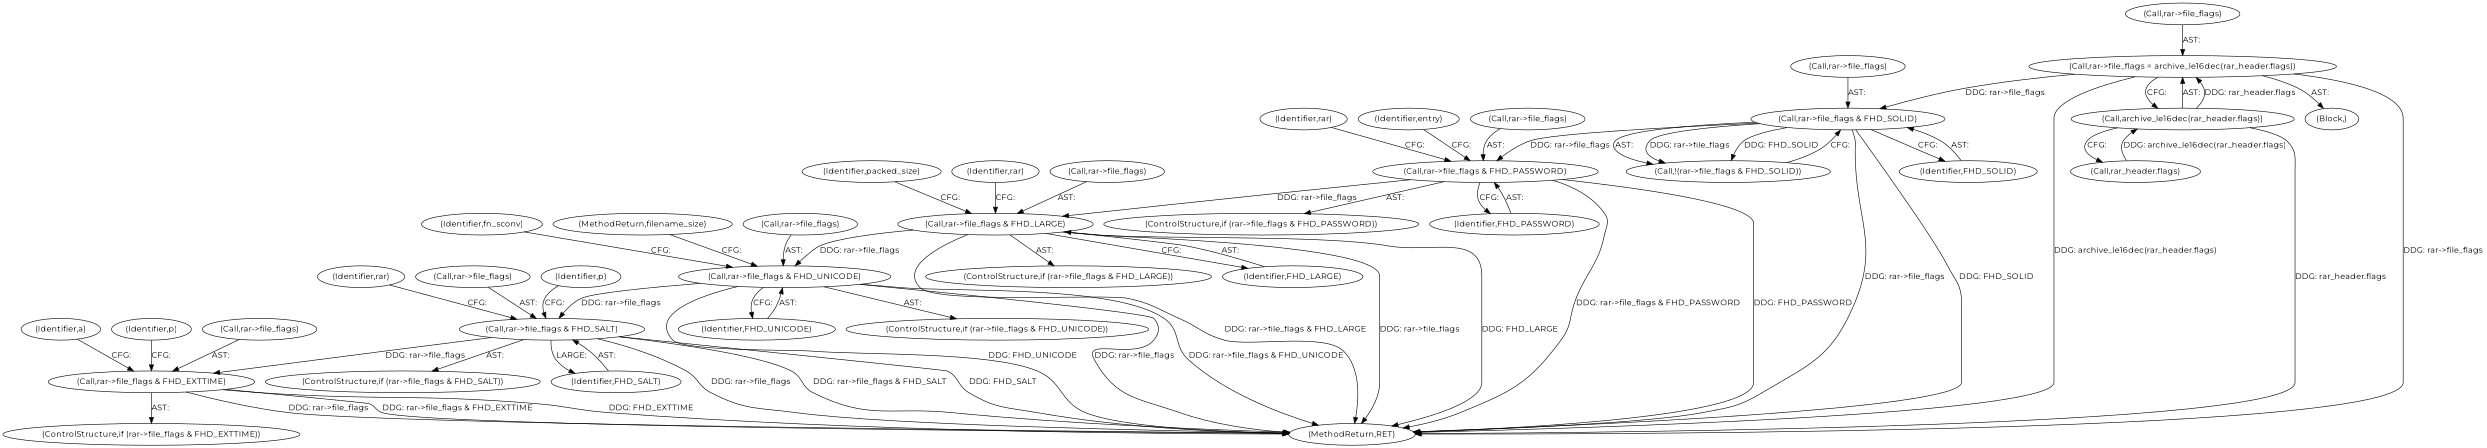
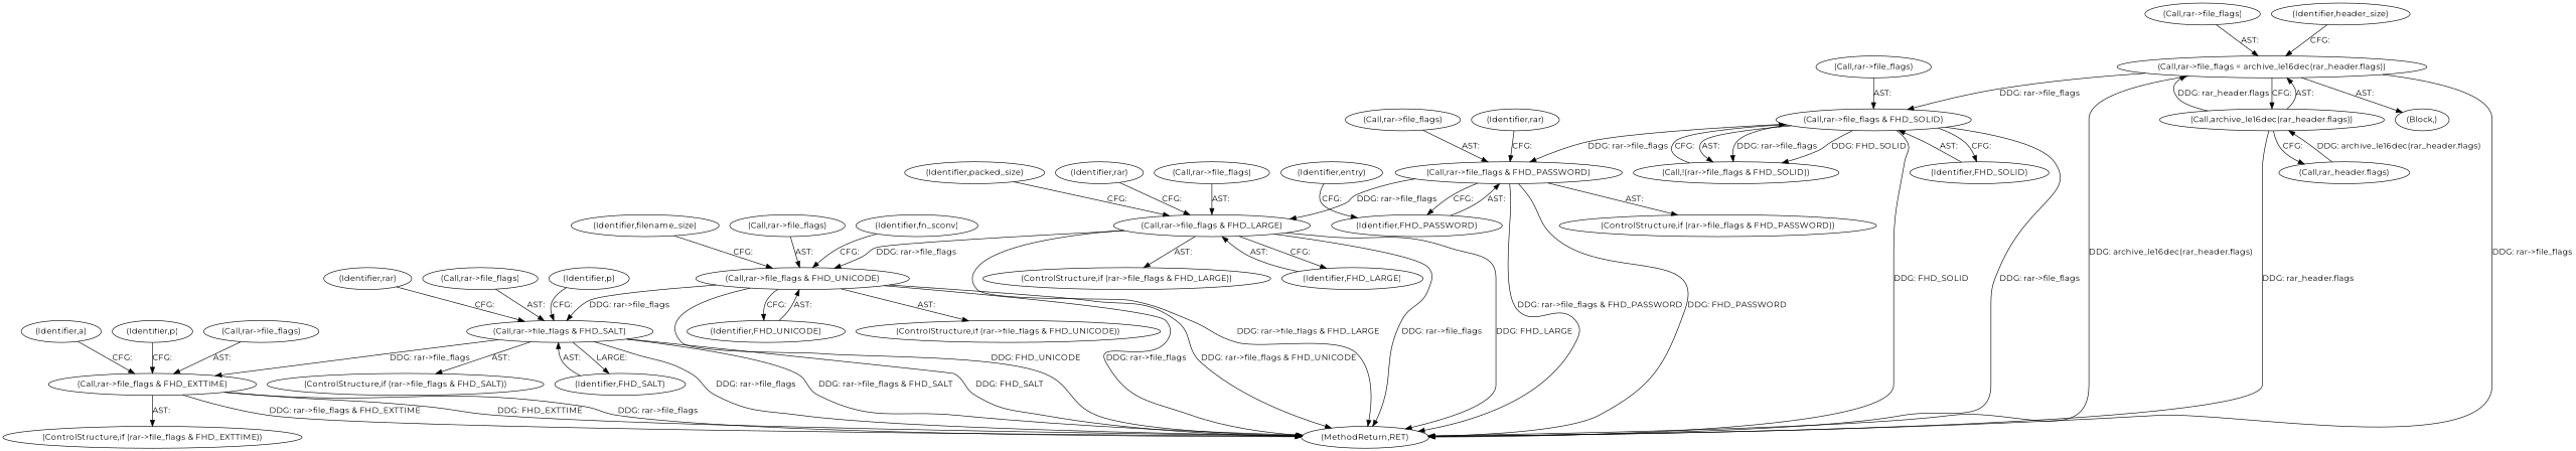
  digraph {
    fontname=Montserrat
    node [fontname=Montserrat]
    edge [fontname=Montserrat]
    n1 [label="(Call,rar->file_flags & FHD_EXTTIME)"]
    n2 [label="(MethodReturn,RET)"]
    n3 [label="(ControlStructure,if (rar->file_flags & FHD_EXTTIME))"]
    n4 [label="(Call,rar->file_flags & FHD_SALT)"]
    n5 [label="(ControlStructure,if (rar->file_flags & FHD_SALT))"]
    n6 [label="(Identifier,FHD_SALT)"]
    n7 [label="(Call,rar->file_flags & FHD_UNICODE)"]
    n8 [label="(Identifier,FHD_UNICODE)"]
    n9 [label="(ControlStructure,if (rar->file_flags & FHD_UNICODE))"]
    n10 [label="(Call,rar->file_flags & FHD_LARGE)"]
    n11 [label="(ControlStructure,if (rar->file_flags & FHD_LARGE))"]
    n12 [label="(Identifier,FHD_LARGE)"]
    n13 [label="(Call,rar->file_flags & FHD_PASSWORD)"]
    n14 [label="(ControlStructure,if (rar->file_flags & FHD_PASSWORD))"]
    n15 [label="(Identifier,FHD_PASSWORD)"]
    n16 [label="(Call,rar->file_flags & FHD_SOLID)"]
    n17 [label="(Identifier,FHD_SOLID)"]
    n18 [label="(Call,!(rar->file_flags & FHD_SOLID))"]
    n19 [label="(Call,rar->file_flags = archive_le16dec(rar_header.flags))"]
    n20 [label="(Call,archive_le16dec(rar_header.flags))"]
    n21 [label="(Block,)"]
    n22 [label="(Call,rar_header.flags)"]
    n23 [label="(Identifier,rar)"]
    n24 [label="(Identifier,entry)"]
    n25 [label="(Identifier,packed_size)"]
    n26 [label="(Identifier,rar)"]
    n27 [label="(Identifier,a)"]
    n28 [label="(Identifier,fn_sconv)"]
    n29 [label="(Identifier,p)"]
-   n30 [label="(MethodReturn,filename_size)"]
+   n30 [label="(Identifier,filename_size)"]
    n31 [label="(Call,rar->file_flags)"]
    n32 [label="(Call,rar->file_flags)"]
    n33 [label="(Call,rar->file_flags)"]
    n34 [label="(Call,rar->file_flags)"]
    n35 [label="(Identifier,rar)"]
    n36 [label="(Call,rar->file_flags)"]
+   n37 [label="(Identifier,header_size)"]
    n38 [label="(Call,rar->file_flags)"]
    n39 [label="(Call,rar->file_flags)"]
    n40 [label="(Identifier,p)"]
    n1 -> n2 [label="DDG: FHD_EXTTIME"]
    n1 -> n2 [label="DDG: rar->file_flags"]
    n1 -> n2 [label="DDG: rar->file_flags & FHD_EXTTIME"]
    n1 -> n3 [label="AST: "]
    n4 -> n1 [label="DDG: rar->file_flags"]
    n4 -> n2 [label="DDG: rar->file_flags"]
    n4 -> n2 [label="DDG: rar->file_flags & FHD_SALT"]
    n4 -> n2 [label="DDG: FHD_SALT"]
    n4 -> n5 [label="AST: "]
    n4 -> n6 [label="LARGE: "]
    n6 -> n4 [label="AST: "]
    n7 -> n2 [label="DDG: FHD_UNICODE"]
    n7 -> n2 [label="DDG: rar->file_flags"]
    n7 -> n2 [label="DDG: rar->file_flags & FHD_UNICODE"]
    n7 -> n4 [label="DDG: rar->file_flags"]
    n7 -> n8 [label="CFG: "]
    n7 -> n9 [label="AST: "]
    n8 -> n7 [label="AST: "]
    n10 -> n2 [label="DDG: FHD_LARGE"]
    n10 -> n2 [label="DDG: rar->file_flags & FHD_LARGE"]
    n10 -> n2 [label="DDG: rar->file_flags"]
    n10 -> n7 [label="DDG: rar->file_flags"]
    n10 -> n11 [label="AST: "]
    n10 -> n12 [label="CFG: "]
    n12 -> n10 [label="AST: "]
    n13 -> n2 [label="DDG: FHD_PASSWORD"]
    n13 -> n2 [label="DDG: rar->file_flags & FHD_PASSWORD"]
    n13 -> n10 [label="DDG: rar->file_flags"]
    n13 -> n14 [label="AST: "]
    n13 -> n15 [label="CFG: "]
    n15 -> n13 [label="AST: "]
    n16 -> n2 [label="DDG: rar->file_flags"]
    n16 -> n2 [label="DDG: FHD_SOLID"]
    n16 -> n13 [label="DDG: rar->file_flags"]
    n16 -> n17 [label="CFG: "]
    n16 -> n18 [label="AST: "]
    n16 -> n18 [label="DDG: rar->file_flags"]
    n16 -> n18 [label="DDG: FHD_SOLID"]
    n17 -> n16 [label="AST: "]
    n18 -> n16 [label="CFG: "]
    n19 -> n2 [label="DDG: rar->file_flags"]
    n19 -> n2 [label="DDG: archive_le16dec(rar_header.flags)"]
    n19 -> n16 [label="DDG: rar->file_flags"]
    n19 -> n20 [label="CFG: "]
    n19 -> n21 [label="AST: "]
    n20 -> n2 [label="DDG: rar_header.flags"]
    n20 -> n19 [label="AST: "]
    n20 -> n19 [label="DDG: rar_header.flags"]
    n20 -> n22 [label="CFG: "]
    n22 -> n20 [label="DDG: archive_le16dec(rar_header.flags)"]
    n23 -> n13 [label="CFG: "]
-   n24 -> n13 [label="CFG: "]
+   n24 -> n15 [label="CFG: "]
    n25 -> n10 [label="CFG: "]
    n26 -> n4 [label="CFG: "]
    n27 -> n1 [label="CFG: "]
    n28 -> n7 [label="CFG: "]
    n29 -> n1 [label="CFG: "]
    n30 -> n7 [label="CFG: "]
    n31 -> n16 [label="AST: "]
    n32 -> n19 [label="AST: "]
    n33 -> n4 [label="AST: "]
    n34 -> n13 [label="AST: "]
    n35 -> n10 [label="CFG: "]
    n36 -> n1 [label="AST: "]
+   n37 -> n19 [label="CFG: "]
    n38 -> n7 [label="AST: "]
    n39 -> n10 [label="AST: "]
    n40 -> n4 [label="CFG: "]
  }
